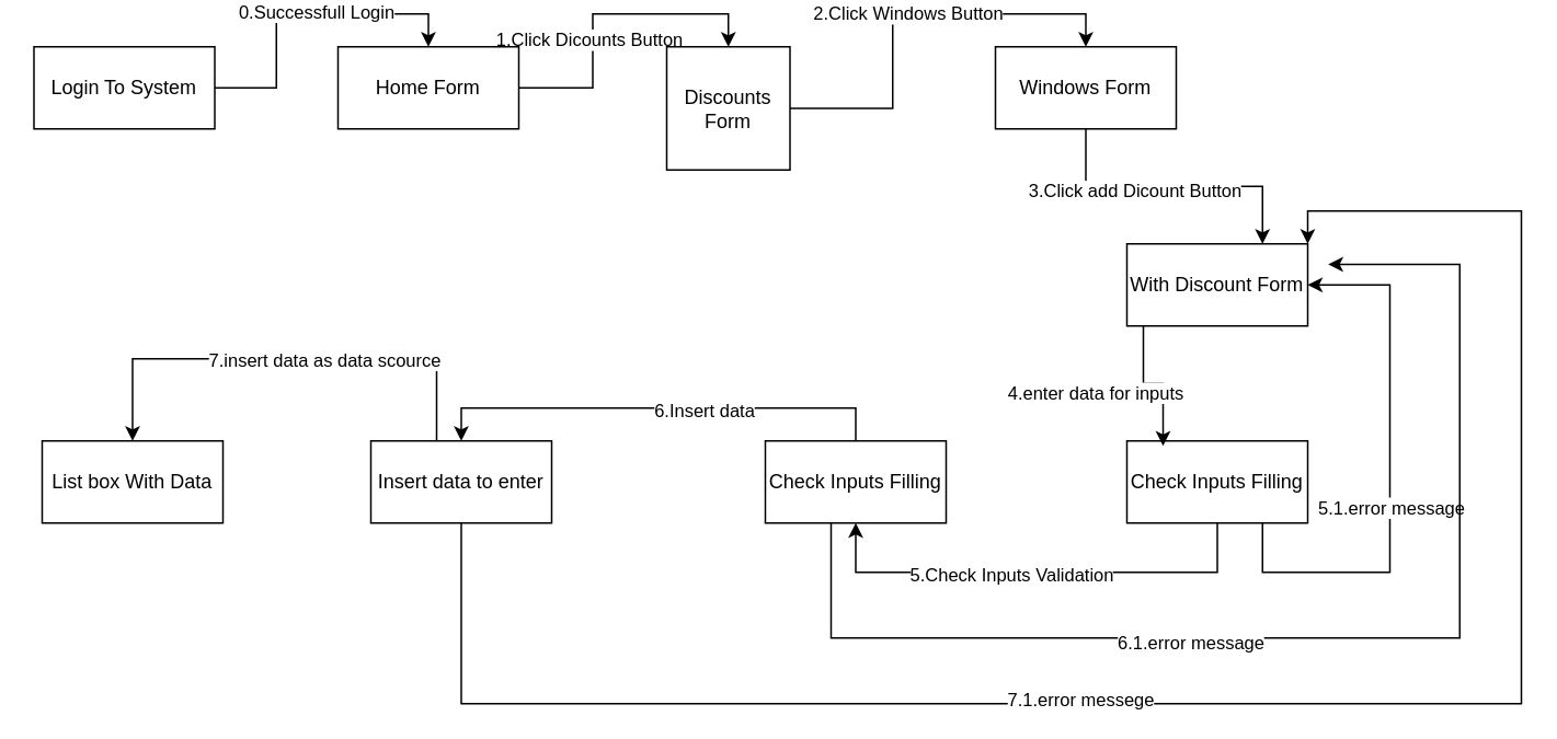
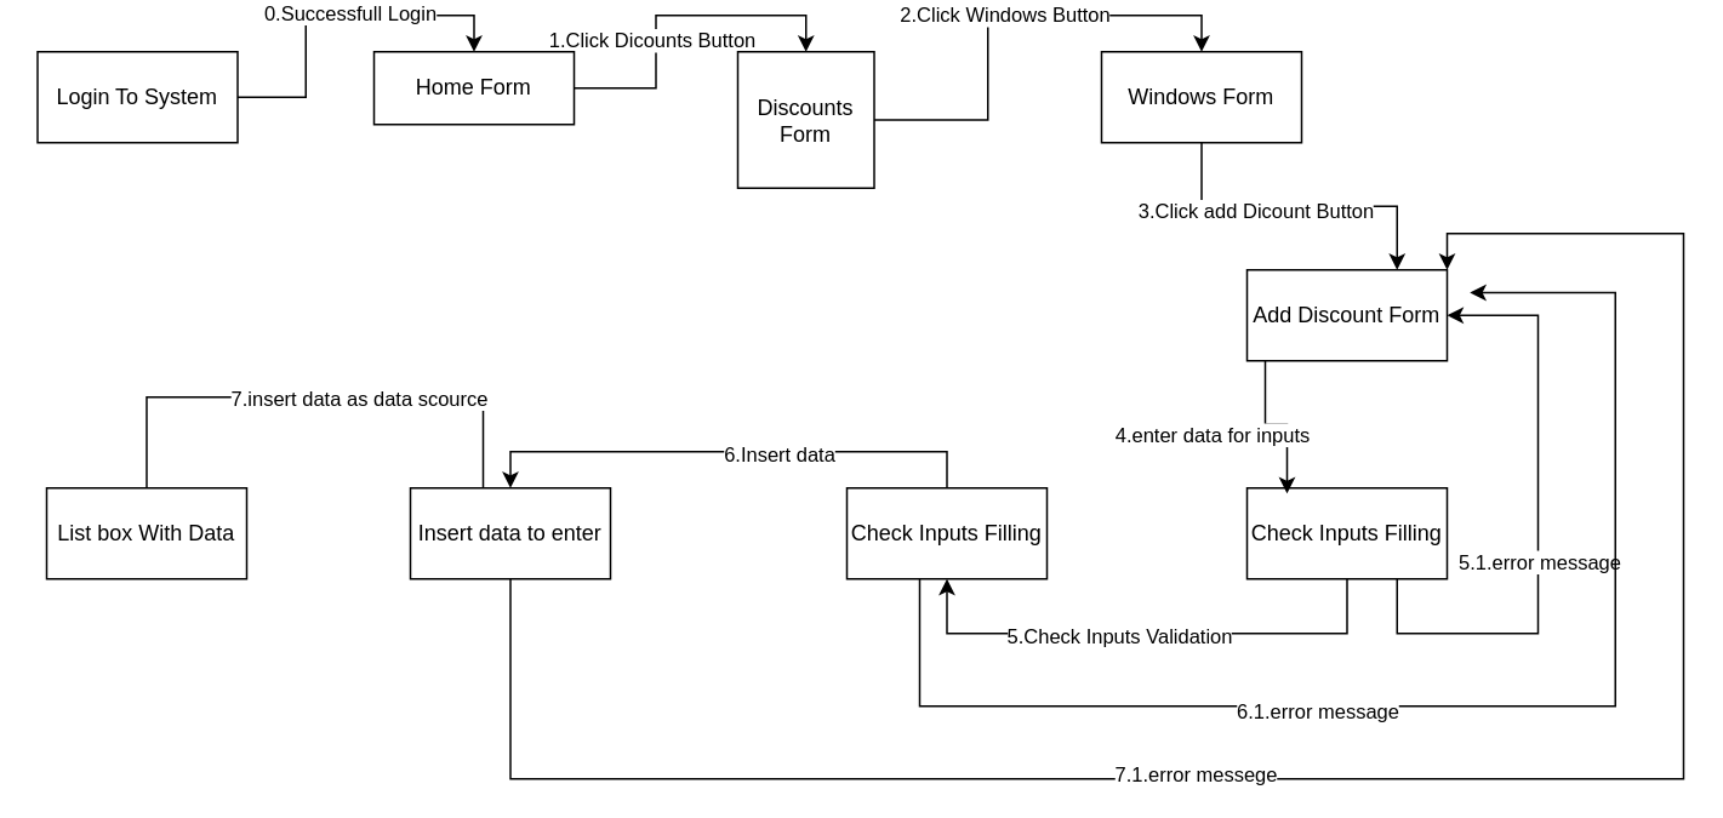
  <mxCell id="0" />
  <mxCell id="1" parent="0" />
  <mxCell id="2" style="edgeStyle=orthogonalEdgeStyle;rounded=0;orthogonalLoop=1;jettySize=auto;html=1;entryX=0.5;entryY=0;entryDx=0;entryDy=0;" edge="1" parent="1" source="4" target="7"><mxGeometry relative="1" as="geometry" /></mxCell>
  <mxCell id="3" value="0.Successfull Login" style="edgeLabel;html=1;align=center;verticalAlign=middle;resizable=0;points=[];" vertex="1" connectable="0" parent="2"><mxGeometry x="0.086" y="2" relative="1" as="geometry"><mxPoint as="offset" /></mxGeometry></mxCell>
  <mxCell id="4" value="Login To System" style="html=1;whiteSpace=wrap;" vertex="1" parent="1"><mxGeometry x="20" y="20" width="110" height="50" as="geometry" /></mxCell>
  <mxCell id="5" style="edgeStyle=orthogonalEdgeStyle;rounded=0;orthogonalLoop=1;jettySize=auto;html=1;entryX=0.5;entryY=0;entryDx=0;entryDy=0;" edge="1" parent="1" source="7" target="10"><mxGeometry relative="1" as="geometry" /></mxCell>
  <mxCell id="6" value="1.Click Dicounts Button" style="edgeLabel;html=1;align=center;verticalAlign=middle;resizable=0;points=[];" vertex="1" connectable="0" parent="5"><mxGeometry x="-0.229" y="3" relative="1" as="geometry"><mxPoint as="offset" /></mxGeometry></mxCell>
- <mxCell id="7" value="Home Form" style="html=1;whiteSpace=wrap;" vertex="1" parent="1"><mxGeometry x="205" y="20" width="110" height="50" as="geometry" /></mxCell>
+ <mxCell id="7" value="Home Form" style="html=1;whiteSpace=wrap;" vertex="1" parent="1"><mxGeometry x="205" y="20" width="110" height="40" as="geometry" /></mxCell>
  <mxCell id="8" style="edgeStyle=orthogonalEdgeStyle;rounded=0;orthogonalLoop=1;jettySize=auto;html=1;entryX=0.5;entryY=0;entryDx=0;entryDy=0;" edge="1" parent="1" source="10" target="13"><mxGeometry relative="1" as="geometry" /></mxCell>
  <mxCell id="9" value="2.Click Windows Button" style="edgeLabel;html=1;align=center;verticalAlign=middle;resizable=0;points=[];" vertex="1" connectable="0" parent="8"><mxGeometry y="1" relative="1" as="geometry"><mxPoint as="offset" /></mxGeometry></mxCell>
  <mxCell id="10" value="Discounts Form" style="html=1;whiteSpace=wrap;" vertex="1" parent="1"><mxGeometry x="405" y="20" width="75" height="75" as="geometry" /></mxCell>
  <mxCell id="11" style="edgeStyle=orthogonalEdgeStyle;rounded=0;orthogonalLoop=1;jettySize=auto;html=1;entryX=0.75;entryY=0;entryDx=0;entryDy=0;" edge="1" parent="1" source="13" target="14"><mxGeometry relative="1" as="geometry" /></mxCell>
  <mxCell id="12" value="3.Click add Dicount Button" style="edgeLabel;html=1;align=center;verticalAlign=middle;resizable=0;points=[];" vertex="1" connectable="0" parent="11"><mxGeometry x="0.303" y="-2" relative="1" as="geometry"><mxPoint x="-52" as="offset" /></mxGeometry></mxCell>
  <mxCell id="13" value="Windows Form" style="html=1;whiteSpace=wrap;" vertex="1" parent="1"><mxGeometry x="605" y="20" width="110" height="50" as="geometry" /></mxCell>
- <mxCell id="14" value="With Discount Form" style="html=1;whiteSpace=wrap;" vertex="1" parent="1"><mxGeometry x="685" y="140" width="110" height="50" as="geometry" /></mxCell>
+ <mxCell id="14" value="Add Discount Form" style="html=1;whiteSpace=wrap;" vertex="1" parent="1"><mxGeometry x="685" y="140" width="110" height="50" as="geometry" /></mxCell>
  <mxCell id="15" style="edgeStyle=orthogonalEdgeStyle;rounded=0;orthogonalLoop=1;jettySize=auto;html=1;entryX=1;entryY=0.5;entryDx=0;entryDy=0;exitX=0.75;exitY=1;exitDx=0;exitDy=0;" edge="1" parent="1" source="21" target="14"><mxGeometry relative="1" as="geometry"><Array as="points"><mxPoint x="768" y="340" /><mxPoint x="845" y="340" /><mxPoint x="845" y="165" /></Array></mxGeometry></mxCell>
  <mxCell id="16" value="5.1.error message" style="edgeLabel;html=1;align=center;verticalAlign=middle;resizable=0;points=[];" vertex="1" connectable="0" parent="15"><mxGeometry x="-0.116" relative="1" as="geometry"><mxPoint as="offset" /></mxGeometry></mxCell>
  <mxCell id="17" style="edgeStyle=orthogonalEdgeStyle;rounded=0;orthogonalLoop=1;jettySize=auto;html=1;entryX=0.5;entryY=1;entryDx=0;entryDy=0;" edge="1" parent="1" source="21" target="26"><mxGeometry relative="1" as="geometry"><Array as="points"><mxPoint x="740" y="340" /><mxPoint x="520" y="340" /></Array></mxGeometry></mxCell>
  <mxCell id="18" value="5.Check Inputs Validation" style="edgeLabel;html=1;align=center;verticalAlign=middle;resizable=0;points=[];" vertex="1" connectable="0" parent="17"><mxGeometry x="0.115" y="1" relative="1" as="geometry"><mxPoint as="offset" /></mxGeometry></mxCell>
  <mxCell id="19" style="edgeStyle=orthogonalEdgeStyle;rounded=0;orthogonalLoop=1;jettySize=auto;html=1;entryX=1;entryY=0.25;entryDx=0;entryDy=0;exitX=0.25;exitY=1;exitDx=0;exitDy=0;" edge="1" parent="1"><mxGeometry relative="1" as="geometry"><mxPoint x="505" y="310" as="sourcePoint" /><mxPoint x="807.5" y="152.5" as="targetPoint" /><Array as="points"><mxPoint x="505.5" y="380" /><mxPoint x="887.5" y="380" /><mxPoint x="887.5" y="153" /></Array></mxGeometry></mxCell>
  <mxCell id="20" value="6.1.error message" style="edgeLabel;html=1;align=center;verticalAlign=middle;resizable=0;points=[];" vertex="1" connectable="0" parent="19"><mxGeometry x="-0.241" y="-2" relative="1" as="geometry"><mxPoint as="offset" /></mxGeometry></mxCell>
  <mxCell id="21" value="Check Inputs Filling" style="html=1;whiteSpace=wrap;" vertex="1" parent="1"><mxGeometry x="685" y="260" width="110" height="50" as="geometry" /></mxCell>
  <mxCell id="22" style="edgeStyle=orthogonalEdgeStyle;rounded=0;orthogonalLoop=1;jettySize=auto;html=1;entryX=0.2;entryY=0.06;entryDx=0;entryDy=0;entryPerimeter=0;" edge="1" parent="1" source="14" target="21"><mxGeometry relative="1" as="geometry"><Array as="points"><mxPoint x="695" y="225" /><mxPoint x="707" y="225" /></Array></mxGeometry></mxCell>
  <mxCell id="23" value="4.enter data for inputs" style="edgeLabel;html=1;align=center;verticalAlign=middle;resizable=0;points=[];" vertex="1" connectable="0" parent="22"><mxGeometry x="0.226" y="2" relative="1" as="geometry"><mxPoint x="-44" as="offset" /></mxGeometry></mxCell>
  <mxCell id="24" style="edgeStyle=orthogonalEdgeStyle;rounded=0;orthogonalLoop=1;jettySize=auto;html=1;entryX=0.5;entryY=0;entryDx=0;entryDy=0;" edge="1" parent="1" source="26" target="31"><mxGeometry relative="1" as="geometry"><Array as="points"><mxPoint x="520" y="240" /><mxPoint x="280" y="240" /></Array></mxGeometry></mxCell>
  <mxCell id="25" value="6.Insert data" style="edgeLabel;html=1;align=center;verticalAlign=middle;resizable=0;points=[];" vertex="1" connectable="0" parent="24"><mxGeometry x="-0.193" y="1" relative="1" as="geometry"><mxPoint as="offset" /></mxGeometry></mxCell>
  <mxCell id="26" value="Check Inputs Filling" style="html=1;whiteSpace=wrap;" vertex="1" parent="1"><mxGeometry x="465" y="260" width="110" height="50" as="geometry" /></mxCell>
  <mxCell id="27" style="edgeStyle=orthogonalEdgeStyle;rounded=0;orthogonalLoop=1;jettySize=auto;html=1;entryX=1;entryY=0;entryDx=0;entryDy=0;" edge="1" parent="1" source="31" target="14"><mxGeometry relative="1" as="geometry"><Array as="points"><mxPoint x="280" y="420" /><mxPoint x="925" y="420" /><mxPoint x="925" y="120" /><mxPoint x="795" y="120" /></Array></mxGeometry></mxCell>
  <mxCell id="28" value="7.1.error messege" style="edgeLabel;html=1;align=center;verticalAlign=middle;resizable=0;points=[];" vertex="1" connectable="0" parent="27"><mxGeometry x="-0.193" y="3" relative="1" as="geometry"><mxPoint as="offset" /></mxGeometry></mxCell>
- <mxCell id="29" style="edgeStyle=orthogonalEdgeStyle;rounded=0;orthogonalLoop=1;jettySize=auto;html=1;entryX=0.5;entryY=0;entryDx=0;entryDy=0;exitX=0.25;exitY=0;exitDx=0;exitDy=0;" edge="1" parent="1" source="31" target="32"><mxGeometry relative="1" as="geometry"><Array as="points"><mxPoint x="265" y="260" /><mxPoint x="265" y="210" /><mxPoint x="80" y="210" /></Array></mxGeometry></mxCell>
+ <mxCell id="29" style="edgeStyle=orthogonalEdgeStyle;rounded=0;orthogonalLoop=1;jettySize=auto;html=1;entryX=0.5;entryY=0;entryDx=0;entryDy=0;exitX=0.25;exitY=0;exitDx=0;exitDy=0;endArrow=none;" edge="1" parent="1" source="31" target="32"><mxGeometry relative="1" as="geometry"><Array as="points"><mxPoint x="265" y="260" /><mxPoint x="265" y="210" /><mxPoint x="80" y="210" /></Array></mxGeometry></mxCell>
  <mxCell id="30" value="7.insert data as data scource" style="edgeLabel;html=1;align=center;verticalAlign=middle;resizable=0;points=[];" vertex="1" connectable="0" parent="29"><mxGeometry x="-0.12" relative="1" as="geometry"><mxPoint as="offset" /></mxGeometry></mxCell>
  <mxCell id="31" value="Insert data to enter" style="html=1;whiteSpace=wrap;" vertex="1" parent="1"><mxGeometry x="225" y="260" width="110" height="50" as="geometry" /></mxCell>
  <mxCell id="32" value="List box With Data" style="html=1;whiteSpace=wrap;" vertex="1" parent="1"><mxGeometry x="25" y="260" width="110" height="50" as="geometry" /></mxCell>
